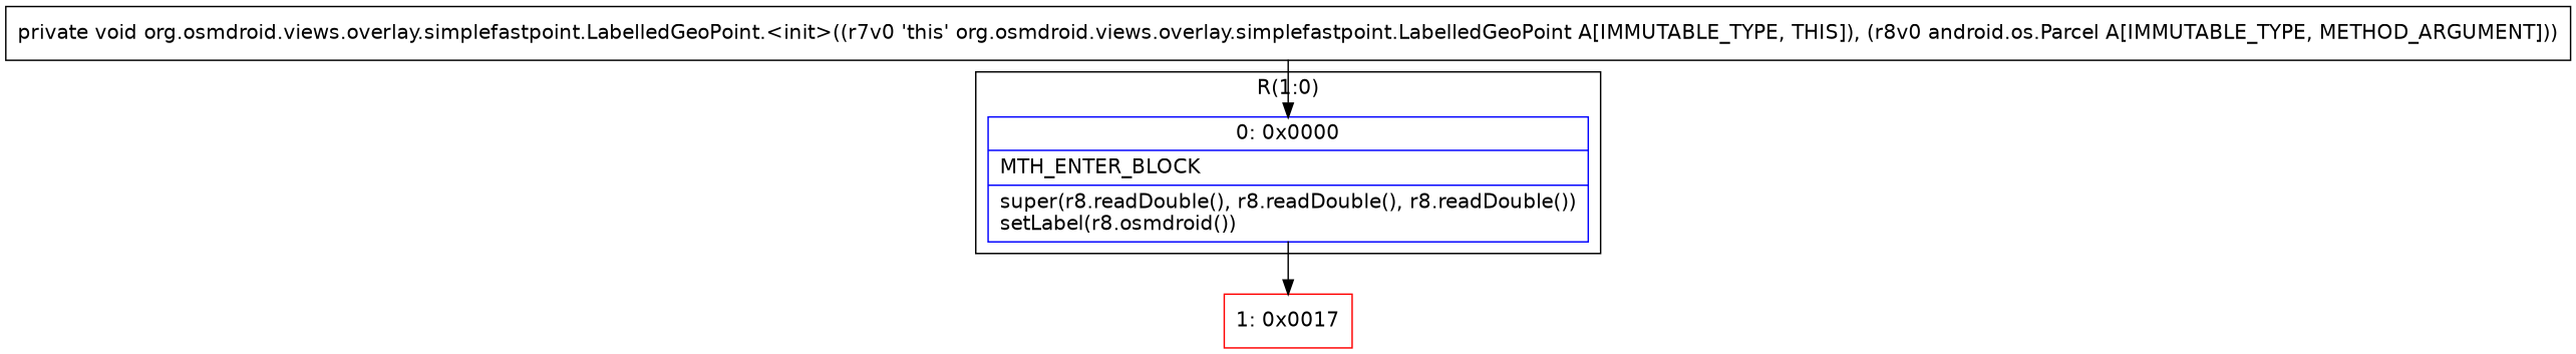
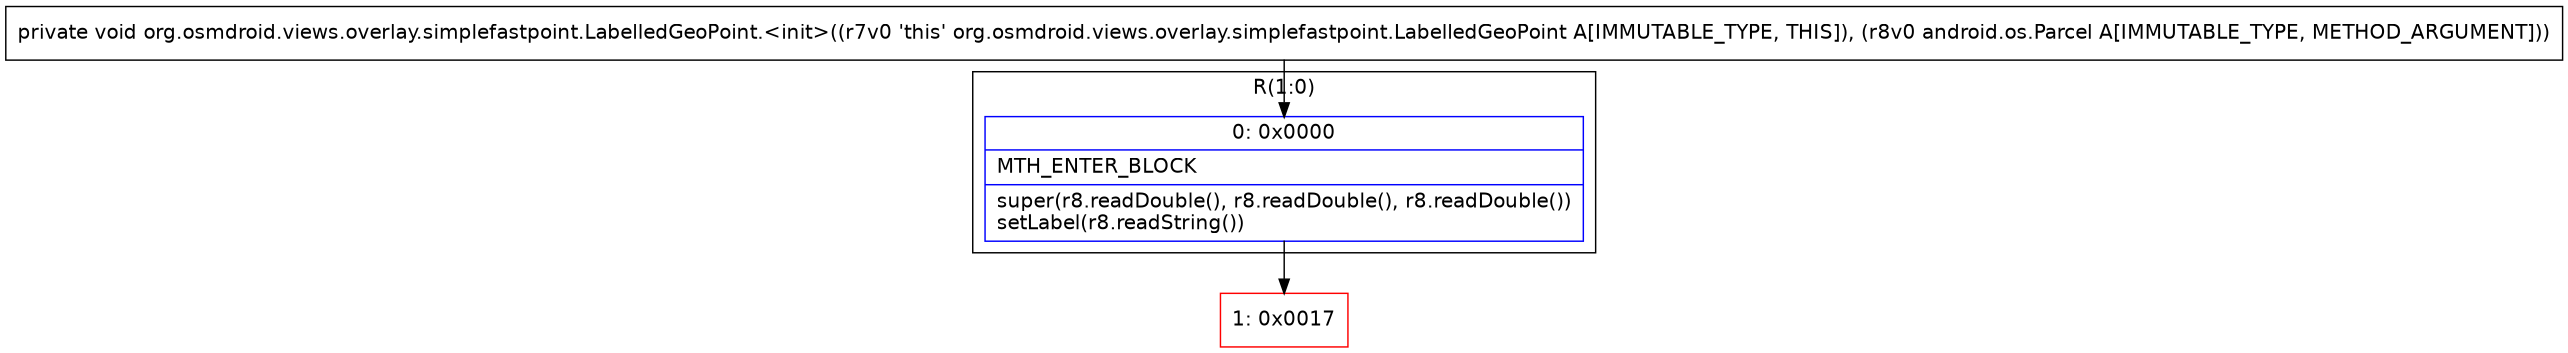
  digraph {
    fontname="DejaVu Sans"
    node [shape=record fontname="DejaVu Sans"]
    edge [fontname="DejaVu Sans"]
-   n1 [color=blue label="{0\:\ 0x0000|MTH_ENTER_BLOCK\l|super(r8.readDouble(), r8.readDouble(), r8.readDouble())\lsetLabel(r8.osmdroid())\l}"]
+   n1 [color=blue label="{0\:\ 0x0000|MTH_ENTER_BLOCK\l|super(r8.readDouble(), r8.readDouble(), r8.readDouble())\lsetLabel(r8.readString())\l}"]
    n2 [color=red label="{1\:\ 0x0017}"]
    n3 [label="{private void org.osmdroid.views.overlay.simplefastpoint.LabelledGeoPoint.\<init\>((r7v0 'this' org.osmdroid.views.overlay.simplefastpoint.LabelledGeoPoint A[IMMUTABLE_TYPE, THIS]), (r8v0 android.os.Parcel A[IMMUTABLE_TYPE, METHOD_ARGUMENT])) }"]
    subgraph cluster_1 {
      label="R(1:0)"
      n1
    }
    n1 -> n2
    n3 -> n1
  }
